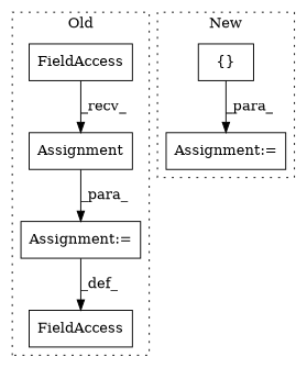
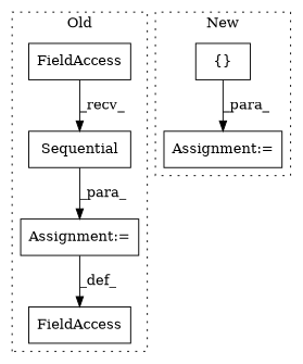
  digraph {
    node [a=7 l=12 shape=box]
-   n1 [a=32 label=Assignment s=540]
+   n1 [a=32 label=Sequential s=540]
    n2 [l=1 label="Assignment:=" s=526]
    n3 [a=22 label=FieldAccess s=527]
    n4 [a=22 l=10 label=FieldAccess s=516]
    n5 [a=4 l="1,1" label="{}" s="2006,2039"]
    n6 [l=1 label="Assignment:=" s=1980]
    subgraph cluster_1 {
      label=Old
      style=dotted
      n1
      n2
      n3
      n4
    }
    subgraph cluster_2 {
      label=New
      style=dotted
      n5
      n6
    }
    n1 -> n2 [label=_para_]
    n2 -> n4 [label=_def_]
    n3 -> n1 [label=_recv_]
    n5 -> n6 [label=_para_]
  }
